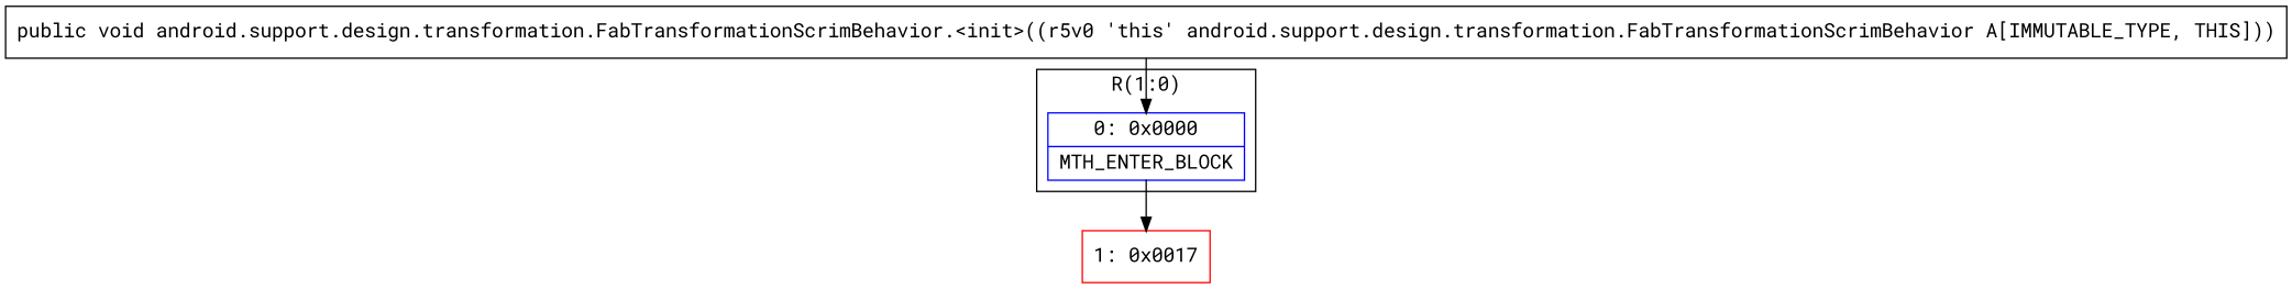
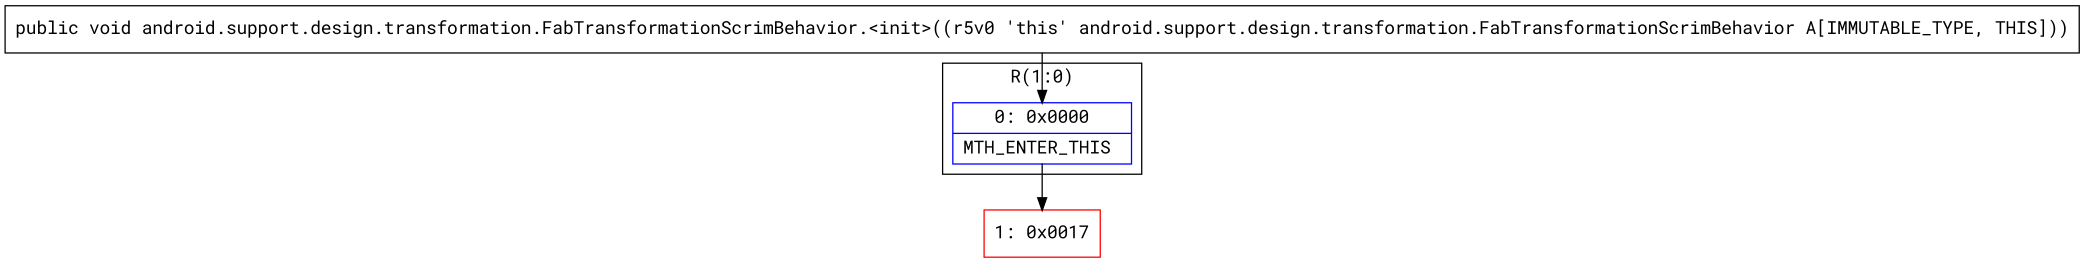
  digraph {
    fontname="Roboto Mono"
    node [shape=record fontname="Roboto Mono"]
    edge [fontname="Roboto Mono"]
-   n1 [color=blue label="{0\:\ 0x0000|MTH_ENTER_BLOCK\l}"]
+   n1 [color=blue label="{0\:\ 0x0000|MTH_ENTER_THIS\l}"]
    n2 [color=red label="{1\:\ 0x0017}"]
    n3 [label="{public void android.support.design.transformation.FabTransformationScrimBehavior.\<init\>((r5v0 'this' android.support.design.transformation.FabTransformationScrimBehavior A[IMMUTABLE_TYPE, THIS])) }"]
    subgraph cluster_1 {
      label="R(1:0)"
      n1
    }
    n1 -> n2
    n3 -> n1
  }
